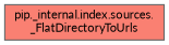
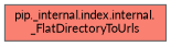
  digraph {
    rankdir=TB
    fontname=Lato
-   n1 [color=grey40 fillcolor=salmon fontname=Lato fontsize=10 height=0.2 label="pip._internal.index.sources.\l_FlatDirectoryToUrls" shape=box style=filled width=0.4]
+   n1 [color=grey40 fillcolor=salmon fontname=Lato fontsize=10 height=0.2 label="pip._internal.index.internal.\l_FlatDirectoryToUrls" shape=box style=filled width=0.4]
  }
